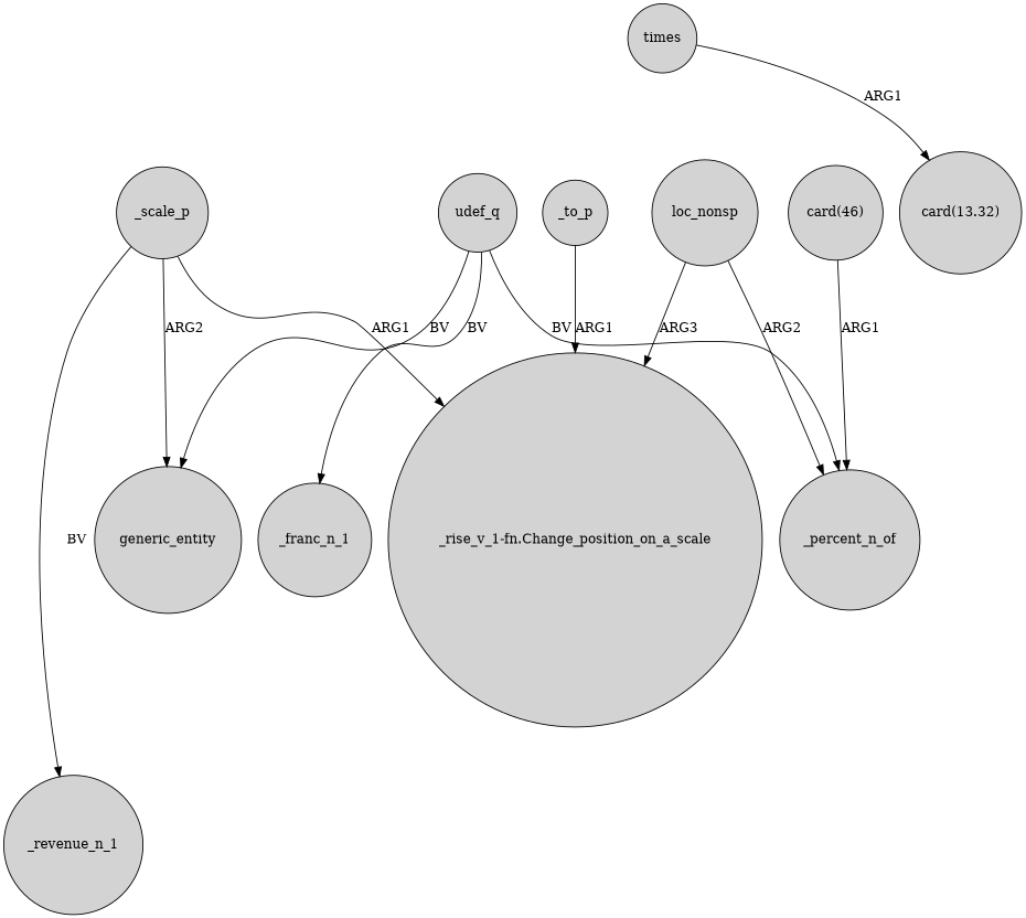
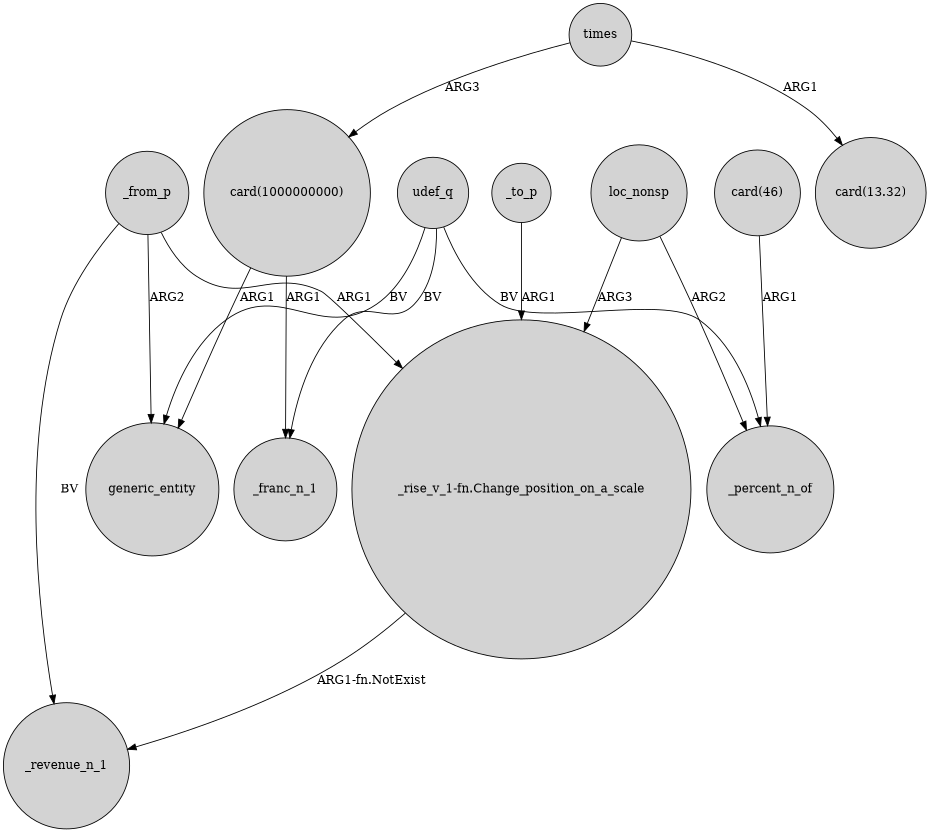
  digraph {
    node [shape=circle style=filled]
    udef_q
    generic_entity
    _percent_n_of
    _franc_n_1
-   _from_p [label=_scale_p]
+   _from_p
    _revenue_n_1
    "_rise_v_1-fn.Change_position_on_a_scale"
    times
    "card(13.32)"
+   "card(1000000000)"
    loc_nonsp
    _to_p
    n13 [label="card(46)"]
    udef_q -> generic_entity [label=BV]
    udef_q -> _percent_n_of [label=BV]
    udef_q -> _franc_n_1 [label=BV]
    _from_p -> generic_entity [label=ARG2]
    _from_p -> _revenue_n_1 [label=BV]
    _from_p -> "_rise_v_1-fn.Change_position_on_a_scale" [label=ARG1]
+   "_rise_v_1-fn.Change_position_on_a_scale" -> _revenue_n_1 [label="ARG1-fn.NotExist"]
    times -> "card(13.32)" [label=ARG1]
+   times -> "card(1000000000)" [label=ARG3]
+   "card(1000000000)" -> generic_entity [label=ARG1]
+   "card(1000000000)" -> _franc_n_1 [label=ARG1]
    loc_nonsp -> _percent_n_of [label=ARG2]
    loc_nonsp -> "_rise_v_1-fn.Change_position_on_a_scale" [label=ARG3]
    _to_p -> "_rise_v_1-fn.Change_position_on_a_scale" [label=ARG1]
    n13 -> _percent_n_of [label=ARG1]
  }
